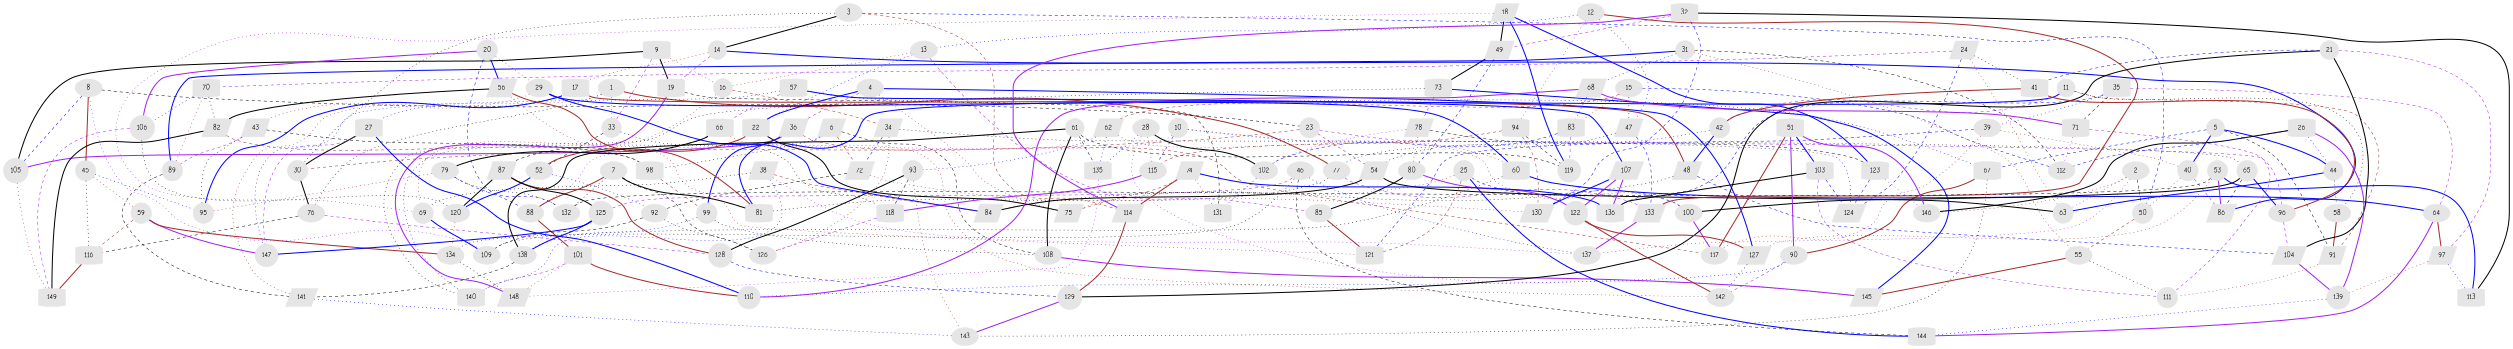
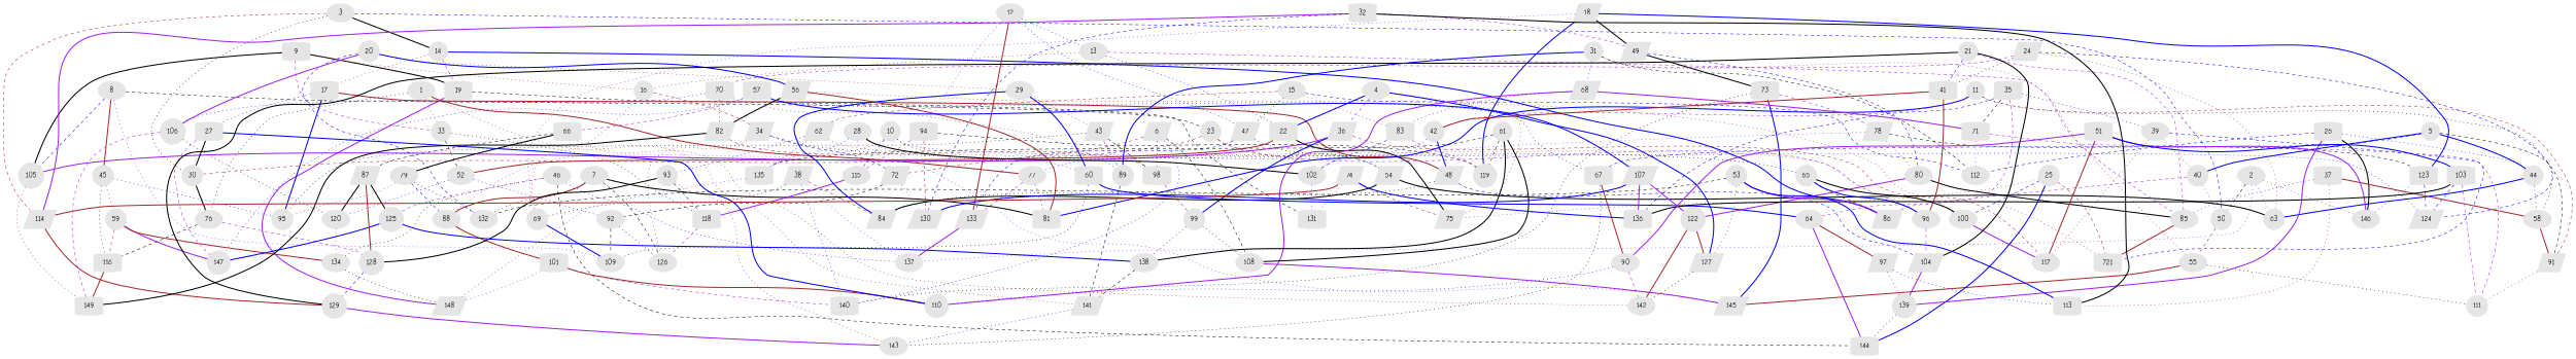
  graph {
    fontname="Comic Neue"
    node [color=gray90 fontname="Comic Neue" shape=ellipse style=filled]
    edge [color=blue fontname="Comic Neue" style=dotted]
    33 [shape=circle]
    1
    76
    77
    141 [shape=parallelogram]
    52
    118 [shape=cylinder]
    116 [shape=cylinder]
    128 [shape=circle]
    81 [shape=cylinder]
    133 [shape=parallelogram]
    143
    50 [shape=circle]
    2
    63 [shape=circle]
    137
    146
    55
    3
    14 [shape=circle]
    30 [shape=circle]
    114 [shape=parallelogram]
    19 [shape=cylinder]
    17 [shape=cylinder]
    86 [shape=parallelogram]
    129 [shape=circle]
    22 [shape=cylinder]
    4
    36 [shape=parallelogram]
    75 [shape=parallelogram]
    127 [shape=parallelogram]
    105 [shape=circle]
    99 [shape=circle]
    117
    142
    5 [shape=circle]
    40 [shape=circle]
    44 [shape=circle]
    67 [shape=cylinder]
    91 [shape=parallelogram]
    58
    90
    111 [shape=circle]
    6 [shape=parallelogram]
    72 [shape=parallelogram]
    98 [shape=cylinder]
    108
    140 [shape=cylinder]
    130 [shape=parallelogram]
    92
    145 [shape=parallelogram]
    7
    88
    126
    132
    101 [shape=cylinder]
    23 [shape=circle]
    8
    45 [shape=circle]
    109
    54 [shape=parallelogram]
    96
    95 [shape=circle]
    59 [shape=circle]
    149 [shape=cylinder]
    9 [shape=cylinder]
    16 [shape=circle]
    34 [shape=parallelogram]
    69 [shape=circle]
    131 [shape=cylinder]
    148 [shape=parallelogram]
    10 [shape=circle]
    60 [shape=cylinder]
    115
    124 [shape=parallelogram]
    64
    11 [shape=circle]
    42 [shape=circle]
    48 [shape=parallelogram]
    12
    13
    47 [shape=parallelogram]
    94 [shape=cylinder]
    85
    119 [shape=circle]
-   121 [shape=cylinder]
+   121 [shape=cylinder label=721]
    27 [shape=cylinder]
    15
    62 [shape=parallelogram]
    83 [shape=cylinder]
    112
    100
    135 [shape=cylinder]
    93 [shape=circle]
    102
    65 [shape=circle]
    110 [shape=circle]
    147 [shape=circle]
    104 [shape=parallelogram]
    84 [shape=parallelogram]
    18 [shape=parallelogram]
    49 [shape=parallelogram]
    123 [shape=cylinder]
    73 [shape=cylinder]
    80
    20 [shape=circle]
    29
    56 [shape=parallelogram]
    106 [shape=circle]
    43 [shape=parallelogram]
    82 [shape=parallelogram]
    120
    21 [shape=circle]
    41 [shape=cylinder]
    97 [shape=parallelogram]
    139 [shape=circle]
    113 [shape=cylinder]
    24 [shape=parallelogram]
    70 [shape=cylinder]
    89 [shape=circle]
    25 [shape=circle]
    144 [shape=cylinder]
    26 [shape=cylinder]
    28
    31 [shape=circle]
    68 [shape=parallelogram]
    71 [shape=cylinder]
    32 [shape=cylinder]
    35 [shape=cylinder]
    39
    136 [shape=cylinder]
    138
+   37 [shape=cylinder]
    38 [shape=parallelogram]
    134
    46
    125 [shape=circle]
    78 [shape=parallelogram]
    122 [shape=circle]
    51 [shape=cylinder]
    103 [shape=cylinder]
    53 [shape=circle]
    57 [shape=cylinder]
    66 [shape=cylinder]
    107 [shape=parallelogram]
    79
    87 [shape=parallelogram]
    61 [shape=circle]
    74 [shape=parallelogram]
    33 -- 52 [color=black style=dashed]
    33 -- 118 [color=black]
    1 -- 33 [color=purple]
    1 -- 76 [color=black]
    1 -- 77 [color=brown style=bold]
    1 -- 141 [color=brown]
    76 -- 116 [color=black style=dashed]
    76 -- 128 [color=purple style=dashed]
    77 -- 81 [color=black]
    77 -- 133 [color=purple style=dashed]
    141 -- 143
    52 -- 92
-   52 -- 120 [style=bold]
+   52 -- 120
    118 -- 126 [color=purple style=dashed]
    116 -- 149 [color=brown style=bold]
    128 -- 129 [style=dashed]
    133 -- 137 [color=purple style=bold]
    50 -- 55 [color=brown style=dashed]
    2 -- 50 [color=black style=dashed]
    2 -- 63 [color=purple]
    2 -- 137 [color=purple]
    2 -- 146 [color=brown]
    55 -- 111 [color=black]
    55 -- 145 [color=brown style=bold]
    3 -- 50 [style=dashed]
    3 -- 14 [color=black style=bold]
    3 -- 30 [color=black]
    3 -- 114 [color=brown style=dashed]
    14 -- 19 [color=purple style=dashed]
    14 -- 17 [color=brown]
    14 -- 86 [style=bold]
    30 -- 76 [color=black style=bold]
    114 -- 129 [color=brown style=bold]
    19 -- 131 [color=black style=dashed]
    19 -- 148 [color=purple style=bold]
    17 -- 95 [style=bold]
    17 -- 48 [color=brown style=bold]
    17 -- 27
    129 -- 143 [color=purple style=bold]
    22 -- 52 [color=brown style=bold]
    22 -- 75 [color=black style=bold]
    4 -- 22 [style=bold]
    4 -- 36 [color=purple style=dashed]
    4 -- 75 [color=brown]
    4 -- 127 [style=bold]
    36 -- 105 [color=purple style=bold]
    36 -- 99 [style=bold]
    36 -- 117 [color=brown style=dashed]
    127 -- 142 [color=black]
    105 -- 149 [color=brown]
    99 -- 108 [color=black]
    99 -- 138
    5 -- 40 [style=bold]
    5 -- 44 [style=bold]
    5 -- 67 [style=dashed]
    5 -- 91 [color=black style=dashed]
    40 -- 50 [color=brown]
    40 -- 86 [color=purple style=dashed]
    44 -- 63 [style=bold]
    44 -- 58 [color=black]
    67 -- 143 [color=black]
    67 -- 90 [color=brown style=bold]
    91 -- 111 [color=brown]
    58 -- 91 [color=brown style=bold]
    90 -- 142 [color=purple style=dashed]
    90 -- 110
    6 -- 72 [color=brown style=dashed]
    6 -- 98 [color=black]
    6 -- 108 [color=black style=dashed]
    6 -- 140
    72 -- 130 [color=brown]
    72 -- 92 [color=black style=dashed]
    98 -- 99 [color=brown style=dashed]
    108 -- 145 [color=purple style=bold]
    92 -- 126 [color=black]
    92 -- 109 [color=black style=dashed]
    7 -- 81 [color=black style=bold]
    7 -- 88 [color=brown style=bold]
    7 -- 126 [color=black style=dashed]
    7 -- 132 [color=black]
    88 -- 101 [color=brown style=bold]
    101 -- 140 [color=purple style=dashed]
    101 -- 148 [color=purple]
    101 -- 110 [color=brown style=bold]
    23 -- 30 [color=brown style=dashed]
    23 -- 54 [color=brown style=dashed]
    23 -- 96 [color=purple style=dashed]
    8 -- 105 [style=dashed]
    8 -- 23 [color=black style=dashed]
    8 -- 45 [color=brown style=bold]
    8 -- 109 [color=purple]
    45 -- 116 [color=black]
    45 -- 95
    45 -- 59 [color=brown]
    54 -- 63 [color=black style=bold]
    54 -- 84 [color=black style=bold]
    96 -- 104 [color=purple style=dashed]
    59 -- 116 [color=brown style=dashed]
    59 -- 147 [color=purple style=bold]
    59 -- 134 [color=brown style=bold]
    9 -- 33 [color=purple style=dashed]
    9 -- 19 [color=black style=bold]
    9 -- 105 [color=black style=bold]
    9 -- 16 [color=brown]
    16 -- 34 [color=brown style=dashed]
    16 -- 69 [color=brown]
    34 -- 72 [style=dashed]
    34 -- 126 [color=brown]
    34 -- 65 [color=black]
    69 -- 109 [style=bold]
    10 -- 88 [color=purple]
    10 -- 60 [color=brown]
    10 -- 115 [style=dashed]
    10 -- 124
    60 -- 109 [color=black]
    60 -- 64 [style=bold]
    115 -- 118 [color=purple style=bold]
    64 -- 97 [color=brown style=bold]
    64 -- 144 [color=purple style=bold]
    11 -- 81 [style=bold]
    11 -- 91 [color=brown style=dashed]
    11 -- 58 [color=black]
    11 -- 42 [color=purple style=dashed]
    42 -- 77
    42 -- 48 [style=bold]
    48 -- 104 [style=dashed]
    48 -- 84 [color=black]
    12 -- 133 [color=brown style=bold]
    12 -- 13
    12 -- 47
    12 -- 94 [color=purple]
    13 -- 22
    13 -- 16 [color=brown]
    13 -- 85 [color=purple style=dashed]
    47 -- 133 [style=dashed]
    47 -- 54 [color=black]
    94 -- 130 [color=brown style=dashed]
    94 -- 115 [color=brown style=dashed]
    94 -- 119 [color=black style=dashed]
    85 -- 121 [color=brown style=bold]
    27 -- 30 [color=black style=bold]
    27 -- 110 [style=bold]
    27 -- 147 [color=purple style=dashed]
    15 -- 47 [color=black]
    15 -- 62 [color=brown style=dashed]
    15 -- 83 [color=brown]
    15 -- 112 [style=dashed]
    62 -- 100 [color=brown]
    62 -- 135
    62 -- 93
    83 -- 119 [color=purple style=dashed]
    83 -- 102 [style=dashed]
    100 -- 117 [color=purple style=bold]
    135 -- 148 [color=purple]
    93 -- 118 [color=black style=dashed]
    93 -- 128 [color=black style=bold]
    93 -- 143 [color=brown]
    102 -- 131
    65 -- 86 [color=black style=dashed]
    65 -- 96 [style=bold]
    65 -- 100 [color=black style=bold]
    104 -- 139 [color=purple style=bold]
    18 -- 69 [color=purple]
    18 -- 119 [style=bold]
    18 -- 49 [color=black style=bold]
    18 -- 123 [style=bold]
    49 -- 73 [color=black style=bold]
    49 -- 80 [style=dashed]
    123 -- 146 [color=purple]
    123 -- 124 [style=dashed]
    73 -- 140 [color=black]
    73 -- 145 [style=bold]
    73 -- 78 [color=purple style=dashed]
    80 -- 85 [color=black style=bold]
    80 -- 122 [color=purple style=bold]
    20 -- 132 [style=dashed]
    20 -- 29 [color=brown]
    20 -- 56 [style=bold]
    20 -- 106 [color=purple style=bold]
    29 -- 60 [style=bold]
    29 -- 84 [style=bold]
    29 -- 43 [color=brown]
    56 -- 81 [color=brown style=bold]
    56 -- 121 [color=brown]
    56 -- 82 [color=black style=bold]
    106 -- 149 [color=purple style=dashed]
    106 -- 120 [color=black]
    43 -- 98 [color=black style=dashed]
    43 -- 95 [color=black]
    43 -- 89 [color=purple style=dashed]
    82 -- 98 [color=brown style=dashed]
    82 -- 149 [color=black style=bold]
    120 -- 134 [color=brown]
    21 -- 129 [color=black style=bold]
    21 -- 104 [color=black style=bold]
    21 -- 41 [style=dashed]
-   21 -- 97 [color=purple style=dashed]
+   21 -- 85 [color=purple style=dashed]
    41 -- 96 [color=brown style=bold]
    41 -- 42 [color=brown style=bold]
    97 -- 139 [color=brown]
    97 -- 113
    139 -- 144
    24 -- 63 [color=brown]
    24 -- 124 [style=dashed]
    24 -- 41 [color=black]
    24 -- 70 [color=purple style=dashed]
    70 -- 106
    70 -- 82 [color=black]
    70 -- 89 [color=brown]
    89 -- 141 [color=black style=dashed]
    25 -- 75 [color=brown]
    25 -- 121 [color=brown style=dashed]
    25 -- 100 [style=dashed]
    25 -- 144 [style=bold]
    26 -- 146 [color=black style=bold]
    26 -- 44
    26 -- 112 [style=dashed]
    26 -- 139 [color=purple style=bold]
    28 -- 145 [color=purple]
    28 -- 115 [color=purple]
    28 -- 135
    28 -- 102 [color=black style=bold]
    31 -- 55 [color=brown]
    31 -- 112 [color=black style=dashed]
    31 -- 89 [style=bold]
    31 -- 68
    68 -- 83
    68 -- 110 [color=purple style=bold]
    68 -- 71 [color=purple style=bold]
    71 -- 111 [color=purple style=dashed]
    71 -- 112 [color=purple]
    32 -- 114 [color=purple style=bold]
    32 -- 130 [style=dashed]
    32 -- 49 [color=purple style=dashed]
    32 -- 113 [color=black style=bold]
    35 -- 64 [color=purple style=dashed]
    35 -- 71 [color=black style=dashed]
    35 -- 39
    35 -- 136 [style=dashed]
    39 -- 117 [color=brown]
    39 -- 40 [color=brown]
    39 -- 121 [style=dashed]
    138 -- 141 [color=black style=dashed]
+   37 -- 58 [color=brown style=bold]
+   37 -- 85
+   37 -- 113 [color=brown]
    38 -- 137 [color=purple]
    38 -- 140
    38 -- 69 [color=black]
    38 -- 84 [color=brown style=dashed]
    134 -- 148 [color=black]
    46 -- 137
    46 -- 144 [color=black style=dashed]
    46 -- 134 [color=black]
    46 -- 125 [color=purple style=dashed]
    125 -- 147 [style=bold]
    125 -- 138 [style=bold]
    78 -- 102 [color=purple]
    78 -- 123 [color=black style=dashed]
    78 -- 80 [color=brown]
    122 -- 127 [color=brown style=bold]
    122 -- 142 [color=brown style=bold]
    51 -- 146 [color=purple style=bold]
    51 -- 117 [color=brown style=bold]
    51 -- 90 [color=purple style=bold]
    51 -- 103 [style=bold]
    103 -- 111 [color=purple style=dashed]
    103 -- 124 [style=dashed]
    103 -- 136 [color=black style=bold]
    53 -- 86 [color=purple style=bold]
    53 -- 127 [color=brown]
    53 -- 132 [color=black style=dashed]
    53 -- 113 [style=bold]
    57 -- 67
    57 -- 147
    57 -- 66 [color=purple style=dashed]
    57 -- 107 [style=bold]
    66 -- 142 [color=brown]
    66 -- 79 [color=black style=bold]
    66 -- 87 [color=black style=dashed]
    107 -- 130 [style=bold]
    107 -- 136 [color=purple style=bold]
    107 -- 122 [color=purple style=bold]
    79 -- 88 [style=dashed]
    79 -- 132 [color=black]
    79 -- 95 [color=brown]
    87 -- 128 [color=brown style=bold]
    87 -- 120 [color=black style=bold]
    87 -- 125 [color=black style=bold]
    61 -- 108 [color=black style=bold]
    61 -- 119 [color=black style=dashed]
    61 -- 135 [color=black style=dashed]
    61 -- 138 [color=black style=bold]
    74 -- 114 [color=brown style=bold]
    74 -- 75 [color=brown style=dashed]
    74 -- 131 [color=brown]
    74 -- 136 [style=bold]
  }
